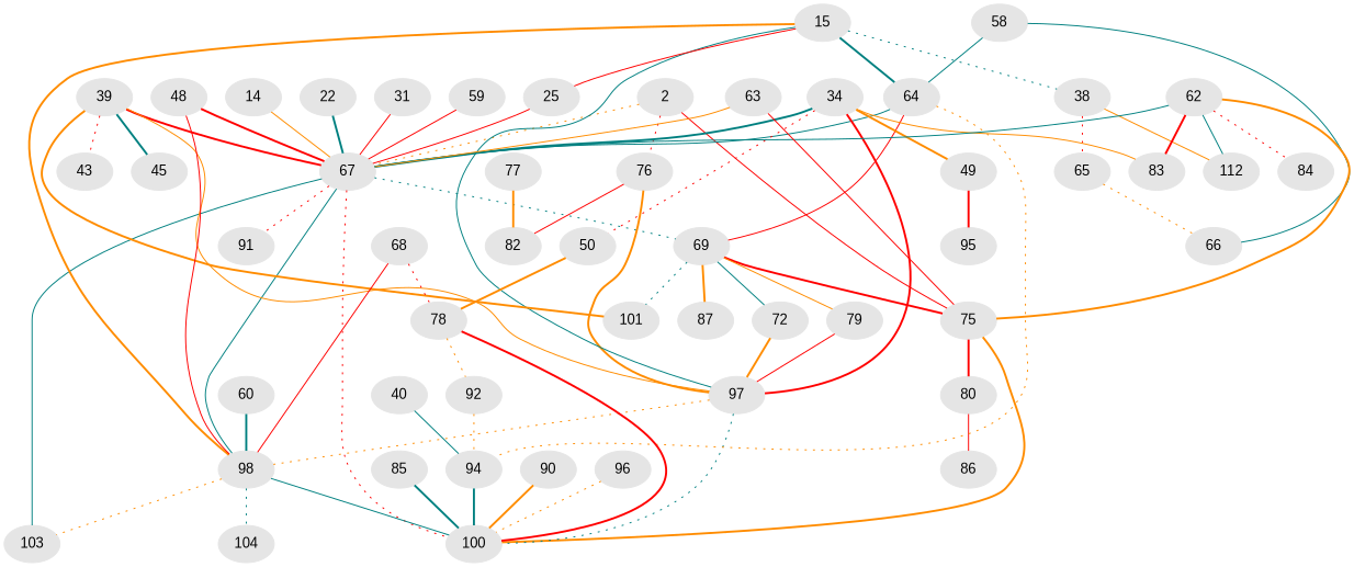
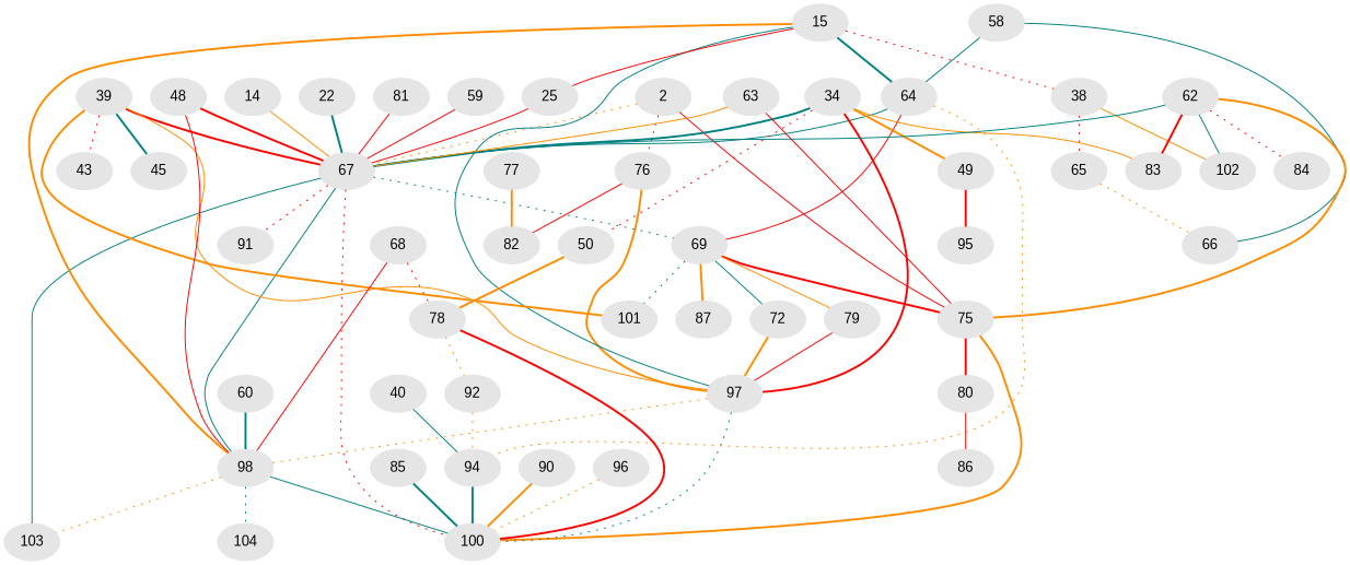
  graph {
    fontname="Liberation Sans"
    node [color=gray90 fontname="Liberation Sans" style=filled]
    edge [color=red fontname="Liberation Sans" style=solid]
    67 [super="+33+52"]
    98 [super="+70+30"]
    69 [super="+26"]
    91
    100 [super="+99+41+89+71"]
    103 [super="+37"]
    2
    75 [super="+57+6"]
    76 [super="+28"]
    80
    97 [super="+88+61+73"]
    82 [super="+74"]
    14
    15
    25
    38
    64 [super="+13"]
    65
-   102 [label=112]
+   102
    94 [super="+18"]
    104
    22 [super="+16"]
-   31
+   31 [label=81]
    34 [super="+27"]
    49
    50 [super="+47"]
    83
    95
    78 [super="+51+55"]
    40
    66
    39 [super="+24"]
    43
    45
    101 [super="+93"]
    48 [super="+29"]
    92
    58 [super="+35"]
    59
    60 [super="+21"]
    62 [super="+53"]
    84
    63 [super="+23"]
    72
    79
    87
    68 [super="+56"]
    86
    77
    85
    90
    96
    67 -- 98 [color=teal]
    67 -- 69 [color=teal style=dotted weight=2]
    67 -- 91 [style=dotted]
    67 -- 100 [style=dotted weight=3]
    67 -- 103 [color=teal weight=3]
    98 -- 100 [color=teal weight=2]
    98 -- 103 [color=darkorange style=dotted weight=2]
    98 -- 104 [color=teal style=dotted]
    69 -- 75 [style=bold]
    69 -- 101 [color=teal style=dotted]
    69 -- 72 [color=teal]
    69 -- 79 [color=darkorange]
    69 -- 87 [color=darkorange style=bold]
    2 -- 67 [color=darkorange style=dotted weight=2]
    2 -- 75 [weight=2]
    2 -- 76 [style=dotted weight=2]
    75 -- 100 [color=darkorange style=bold]
    75 -- 80 [style=bold]
    76 -- 97 [color=darkorange style=bold weight=2]
    76 -- 82
    80 -- 86
    97 -- 98 [color=darkorange style=dotted weight=2]
    97 -- 100 [color=teal style=dotted]
    14 -- 67 [color=darkorange]
    15 -- 98 [color=darkorange style=bold]
    15 -- 97 [color=teal]
    15 -- 25
-   15 -- 38 [color=teal style=dotted]
+   15 -- 38 [style=dotted]
    15 -- 64 [color=teal style=bold weight=2]
    25 -- 67
    38 -- 65 [style=dotted]
    38 -- 102 [color=darkorange]
    64 -- 67 [color=teal weight=2]
    64 -- 69 [weight=3]
    64 -- 94 [color=darkorange style=dotted]
    65 -- 66 [color=darkorange style=dotted]
    94 -- 100 [color=teal style=bold]
    22 -- 67 [color=teal style=bold]
    31 -- 67
    34 -- 67 [color=teal style=bold weight=2]
    34 -- 97 [style=bold]
    34 -- 49 [color=darkorange style=bold]
    34 -- 50 [style=dotted]
    34 -- 83 [color=darkorange]
    49 -- 95 [style=bold]
    50 -- 78 [color=darkorange style=bold]
    78 -- 100 [style=bold weight=2]
    78 -- 92 [color=darkorange style=dotted]
    40 -- 94 [color=teal]
    39 -- 67 [style=bold weight=2]
    39 -- 97 [color=darkorange]
    39 -- 43 [style=dotted]
    39 -- 45 [color=teal style=bold]
    39 -- 101 [color=darkorange style=bold]
    48 -- 67 [style=bold weight=2]
    48 -- 98
    92 -- 94 [color=darkorange style=dotted]
    58 -- 64 [color=teal]
    58 -- 66 [color=teal]
    59 -- 67
    60 -- 98 [color=teal style=bold]
    62 -- 67 [color=teal weight=2]
    62 -- 75 [color=darkorange style=bold]
    62 -- 102 [color=teal]
    62 -- 83 [style=bold]
    62 -- 84 [style=dotted]
    63 -- 67 [color=darkorange]
    63 -- 75
    72 -- 97 [color=darkorange style=bold]
    79 -- 97
    68 -- 98
    68 -- 78 [style=dotted]
    77 -- 82 [color=darkorange style=bold]
    85 -- 100 [color=teal style=bold]
    90 -- 100 [color=darkorange style=bold]
    96 -- 100 [color=darkorange style=dotted]
  }
